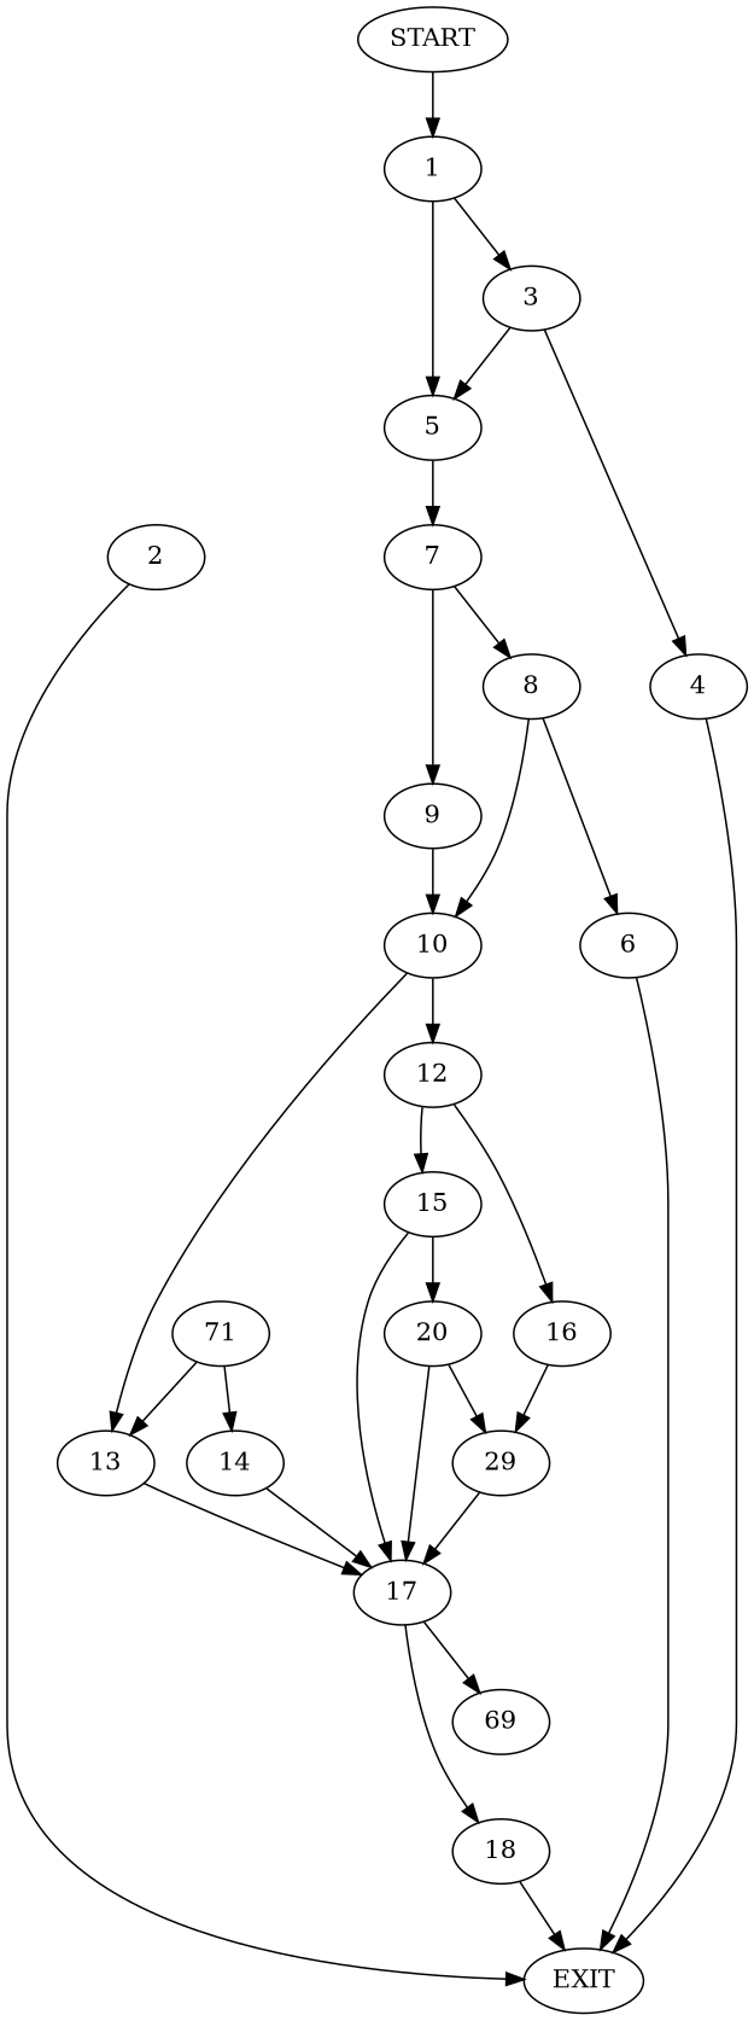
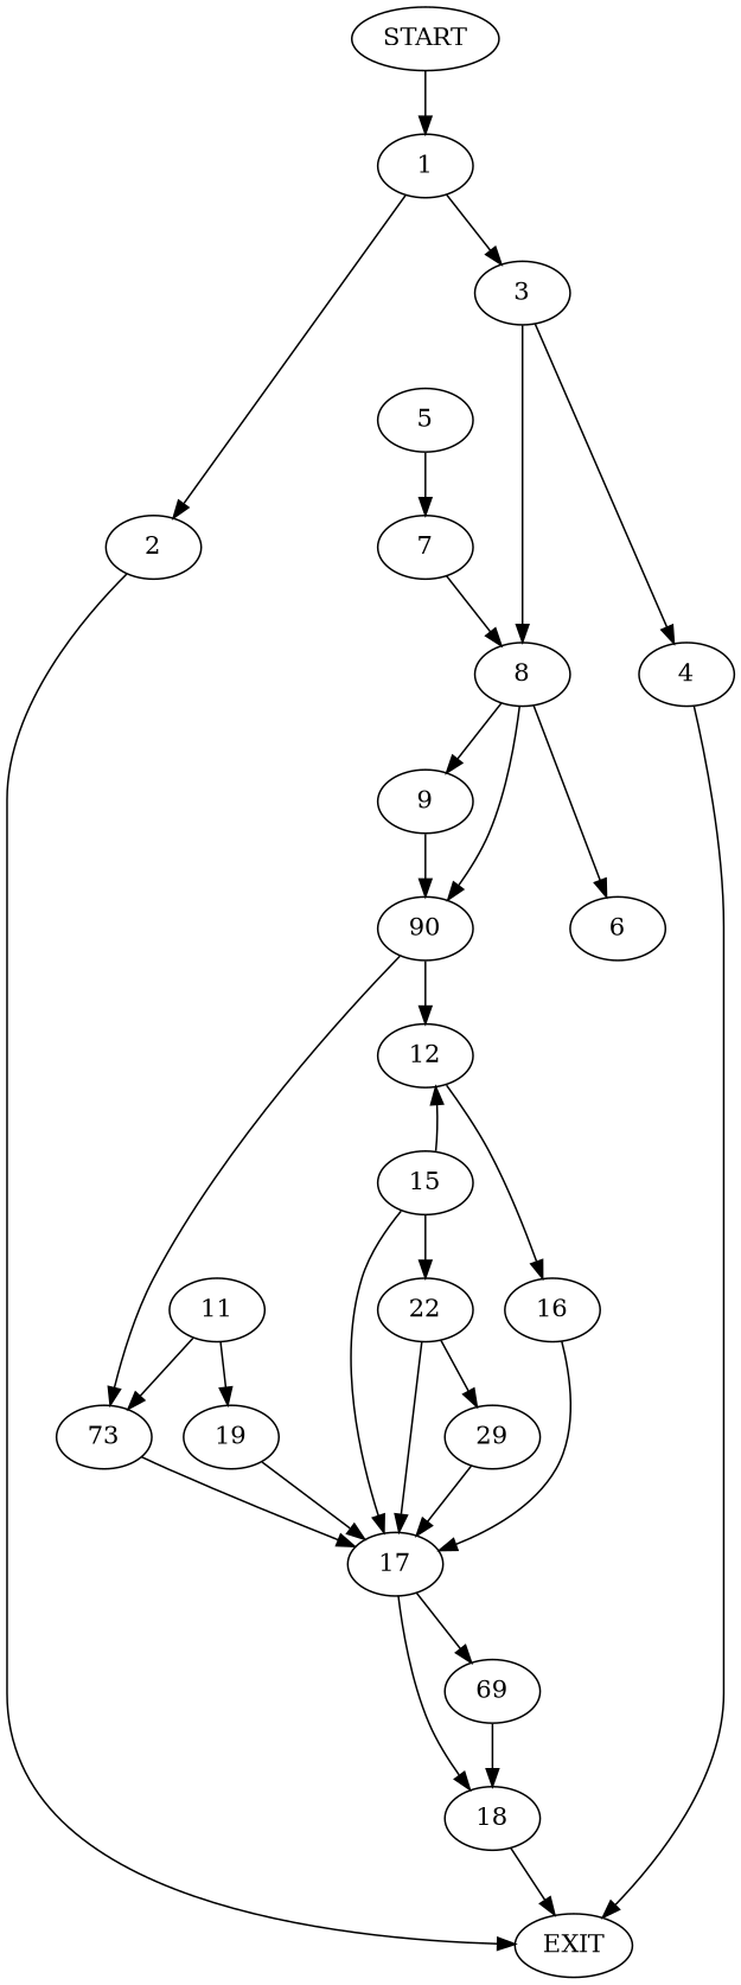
  digraph {
    n1 [label=START]
    1
    2
    3
    n5 [label=EXIT]
    4
    5
    7
    6
    8
    9
-   10
+   10 [label=90]
    12
-   13
-   11 [label=71]
-   14
+   13 [label=73]
+   11
+   14 [label=19]
    15
    16
    17
-   20
+   20 [label=22]
    18
    n22 [label=69]
    n23 [label=29]
    n1 -> 1
-   1 -> 5
+   1 -> 2
    1 -> 3
    2 -> n5
    3 -> 4
-   3 -> 5
+   3 -> 8
    4 -> n5
    5 -> 7
    7 -> 8
-   7 -> 9
-   6 -> n5
+   8 -> 9
    8 -> 6
    8 -> 10
    9 -> 10
    10 -> 12
    10 -> 13
-   12 -> 15
+   15 -> 12
    12 -> 16
    13 -> 17
    11 -> 13
    11 -> 14
    14 -> 17
    15 -> 17
    15 -> 20
-   16 -> n23
+   16 -> 17
    17 -> 18
    17 -> n22
    20 -> 17
    20 -> n23
    18 -> n5
+   n22 -> 18
    n23 -> 17
  }
